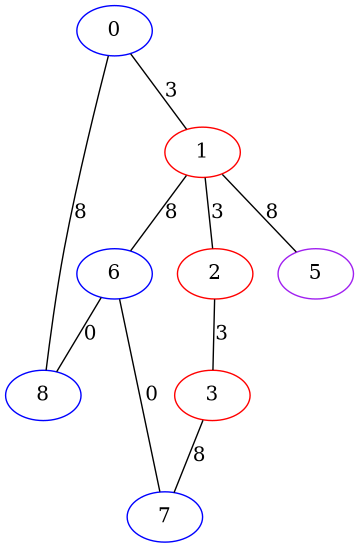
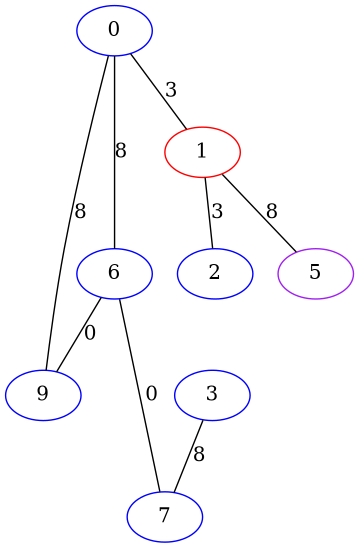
  graph {
    node [color=blue weight=1]
    0
    1 [color=red]
    6 [weight=3]
-   8 [weight=3]
+   8 [weight=3 label=9]
    5 [color=purple weight=4]
-   2 [color=red]
+   2
    7 [weight=3]
-   3 [color=red]
+   3
    0 -- 1 [label=3]
-   1 -- 6 [label=8]
+   0 -- 6 [label=8]
    0 -- 8 [label=8]
    1 -- 5 [label=8]
    1 -- 2 [label=3]
    6 -- 8 [label=0]
    6 -- 7 [label=0]
-   2 -- 3 [label=3]
    3 -- 7 [label=8]
  }
